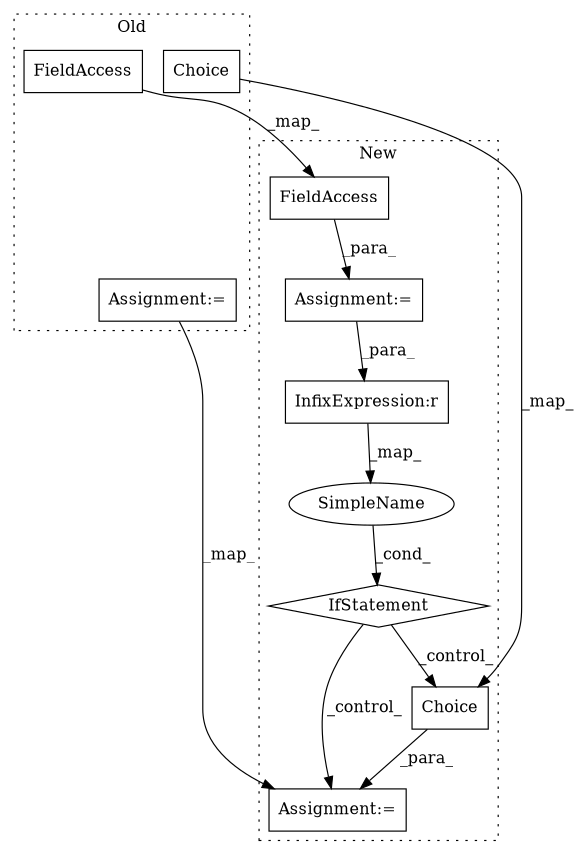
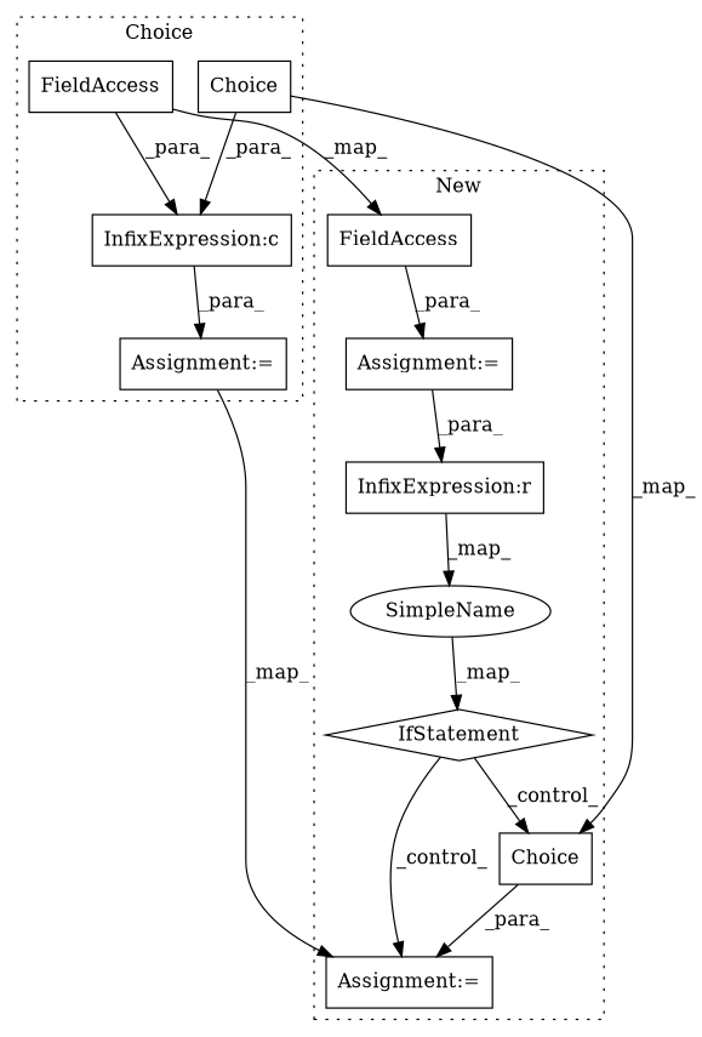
  digraph {
    node [a=7 l=1 shape=box]
    n1 [a=32 l="7,1" label=Choice s="1116,1161"]
    n2 [label="Assignment:=" s=1093]
+   n3 [a=27 l=4 label="InfixExpression:c" s=1109]
    n4 [a=22 l=14 label=FieldAccess s=1095]
    n5 [a=32 l="7,1" label=Choice s="1150,1195"]
    n6 [label="Assignment:=" s=1146]
    n7 [a=27 l=4 label="InfixExpression:r" s=1119]
    n8 [a=25 l="4,2" label=IfStatement s="1106,1127" shape=diamond]
    n9 [a=42 label=SimpleName shape=ellipse l=""]
    n10 [label="Assignment:=" s=1085]
    n11 [a=22 l=14 label=FieldAccess s=1086]
    subgraph cluster_1 {
-     label=Old
+     label=Choice
      style=dotted
      n1
      n2
+     n3
      n4
    }
    subgraph cluster_2 {
      label=New
      style=dotted
      n5
      n6
      n7
      n8
      n9
      n10
      n11
    }
+   n1 -> n3 [label=_para_]
    n1 -> n5 [label=_map_]
    n2 -> n6 [label=_map_]
+   n3 -> n2 [label=_para_]
+   n4 -> n3 [label=_para_]
    n4 -> n11 [label=_map_]
    n5 -> n6 [label=_para_]
    n7 -> n9 [label=_map_]
    n8 -> n5 [label=_control_]
    n8 -> n6 [label=_control_]
-   n9 -> n8 [label=_cond_]
+   n9 -> n8 [label=_map_]
    n10 -> n7 [label=_para_]
    n11 -> n10 [label=_para_]
  }
